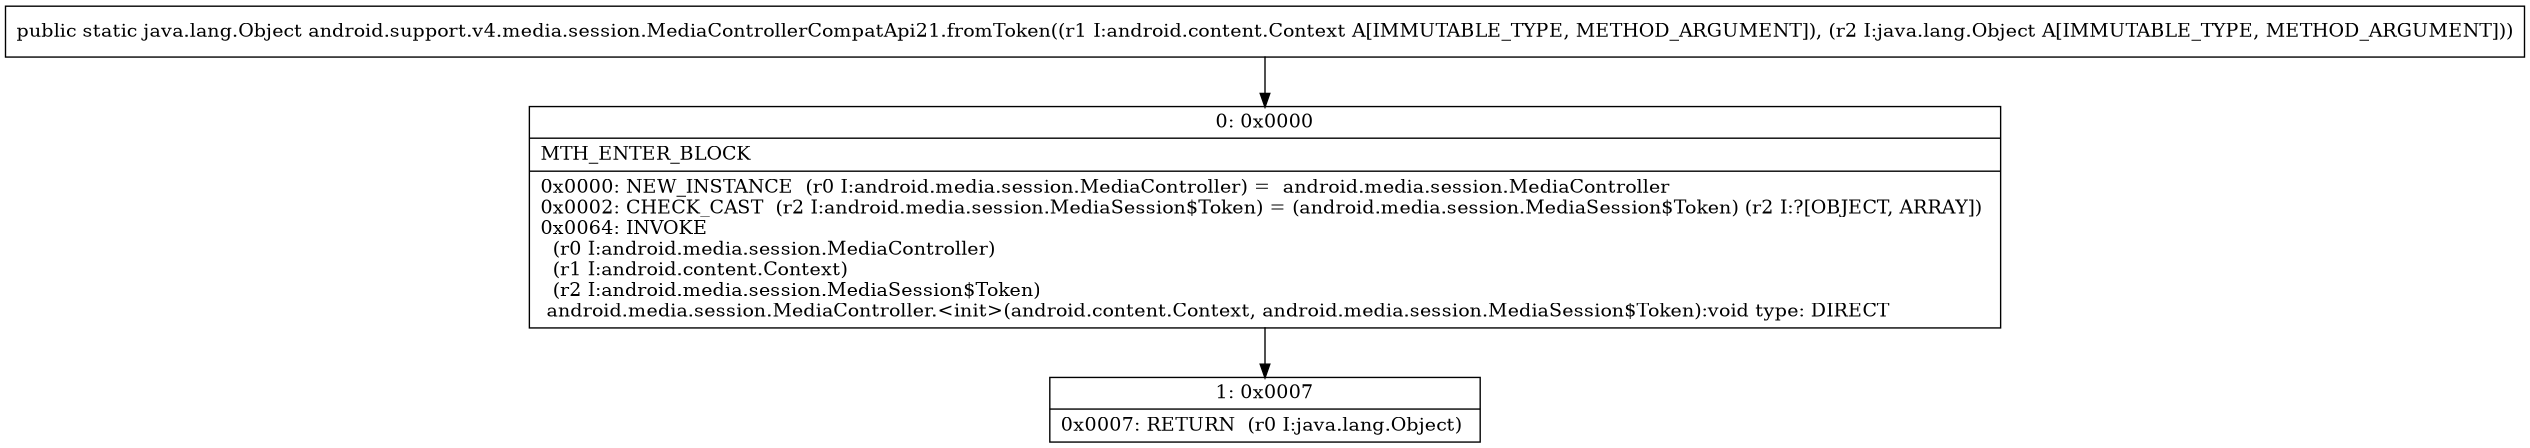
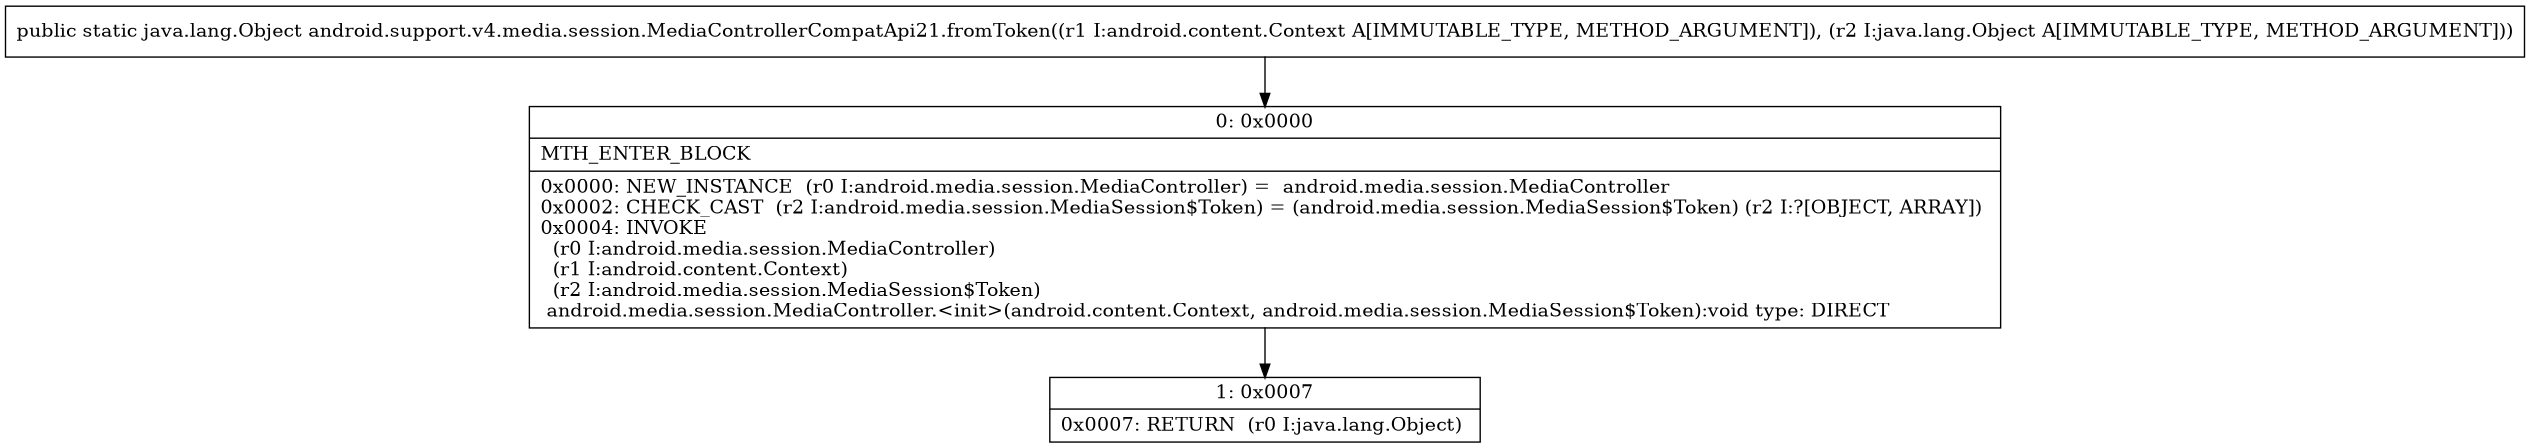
  digraph {
    node [shape=record]
-   n1 [label="{0\:\ 0x0000|MTH_ENTER_BLOCK\l|0x0000: NEW_INSTANCE  (r0 I:android.media.session.MediaController) =  android.media.session.MediaController \l0x0002: CHECK_CAST  (r2 I:android.media.session.MediaSession$Token) = (android.media.session.MediaSession$Token) (r2 I:?[OBJECT, ARRAY]) \l0x0064: INVOKE  \l  (r0 I:android.media.session.MediaController)\l  (r1 I:android.content.Context)\l  (r2 I:android.media.session.MediaSession$Token)\l android.media.session.MediaController.\<init\>(android.content.Context, android.media.session.MediaSession$Token):void type: DIRECT \l}"]
+   n1 [label="{0\:\ 0x0000|MTH_ENTER_BLOCK\l|0x0000: NEW_INSTANCE  (r0 I:android.media.session.MediaController) =  android.media.session.MediaController \l0x0002: CHECK_CAST  (r2 I:android.media.session.MediaSession$Token) = (android.media.session.MediaSession$Token) (r2 I:?[OBJECT, ARRAY]) \l0x0004: INVOKE  \l  (r0 I:android.media.session.MediaController)\l  (r1 I:android.content.Context)\l  (r2 I:android.media.session.MediaSession$Token)\l android.media.session.MediaController.\<init\>(android.content.Context, android.media.session.MediaSession$Token):void type: DIRECT \l}"]
    n2 [label="{1\:\ 0x0007|0x0007: RETURN  (r0 I:java.lang.Object) \l}"]
    n3 [label="{public static java.lang.Object android.support.v4.media.session.MediaControllerCompatApi21.fromToken((r1 I:android.content.Context A[IMMUTABLE_TYPE, METHOD_ARGUMENT]), (r2 I:java.lang.Object A[IMMUTABLE_TYPE, METHOD_ARGUMENT])) }"]
    n1 -> n2
    n3 -> n1
  }
